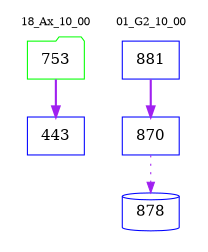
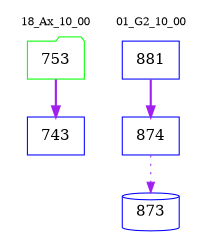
  digraph {
    node [color=blue shape=box]
    edge [color=purple style=bold]
    n1 [color=green label=753 shape=folder]
-   n2 [label=443]
+   n2 [label=743]
    n3 [label=881]
-   n4 [label=870]
-   n5 [label=878 shape=cylinder]
+   n4 [label=874]
+   n5 [label=873 shape=cylinder]
    subgraph cluster_1 {
      color=white
      fontsize=10
      label="18_Ax_10_00"
      n1
      n2
    }
    subgraph cluster_2 {
      color=white
      fontsize=10
      label="01_G2_10_00"
      n3
      n4
      n5
    }
    n1 -> n2
    n3 -> n4
    n4 -> n5 [style=dotted]
  }
